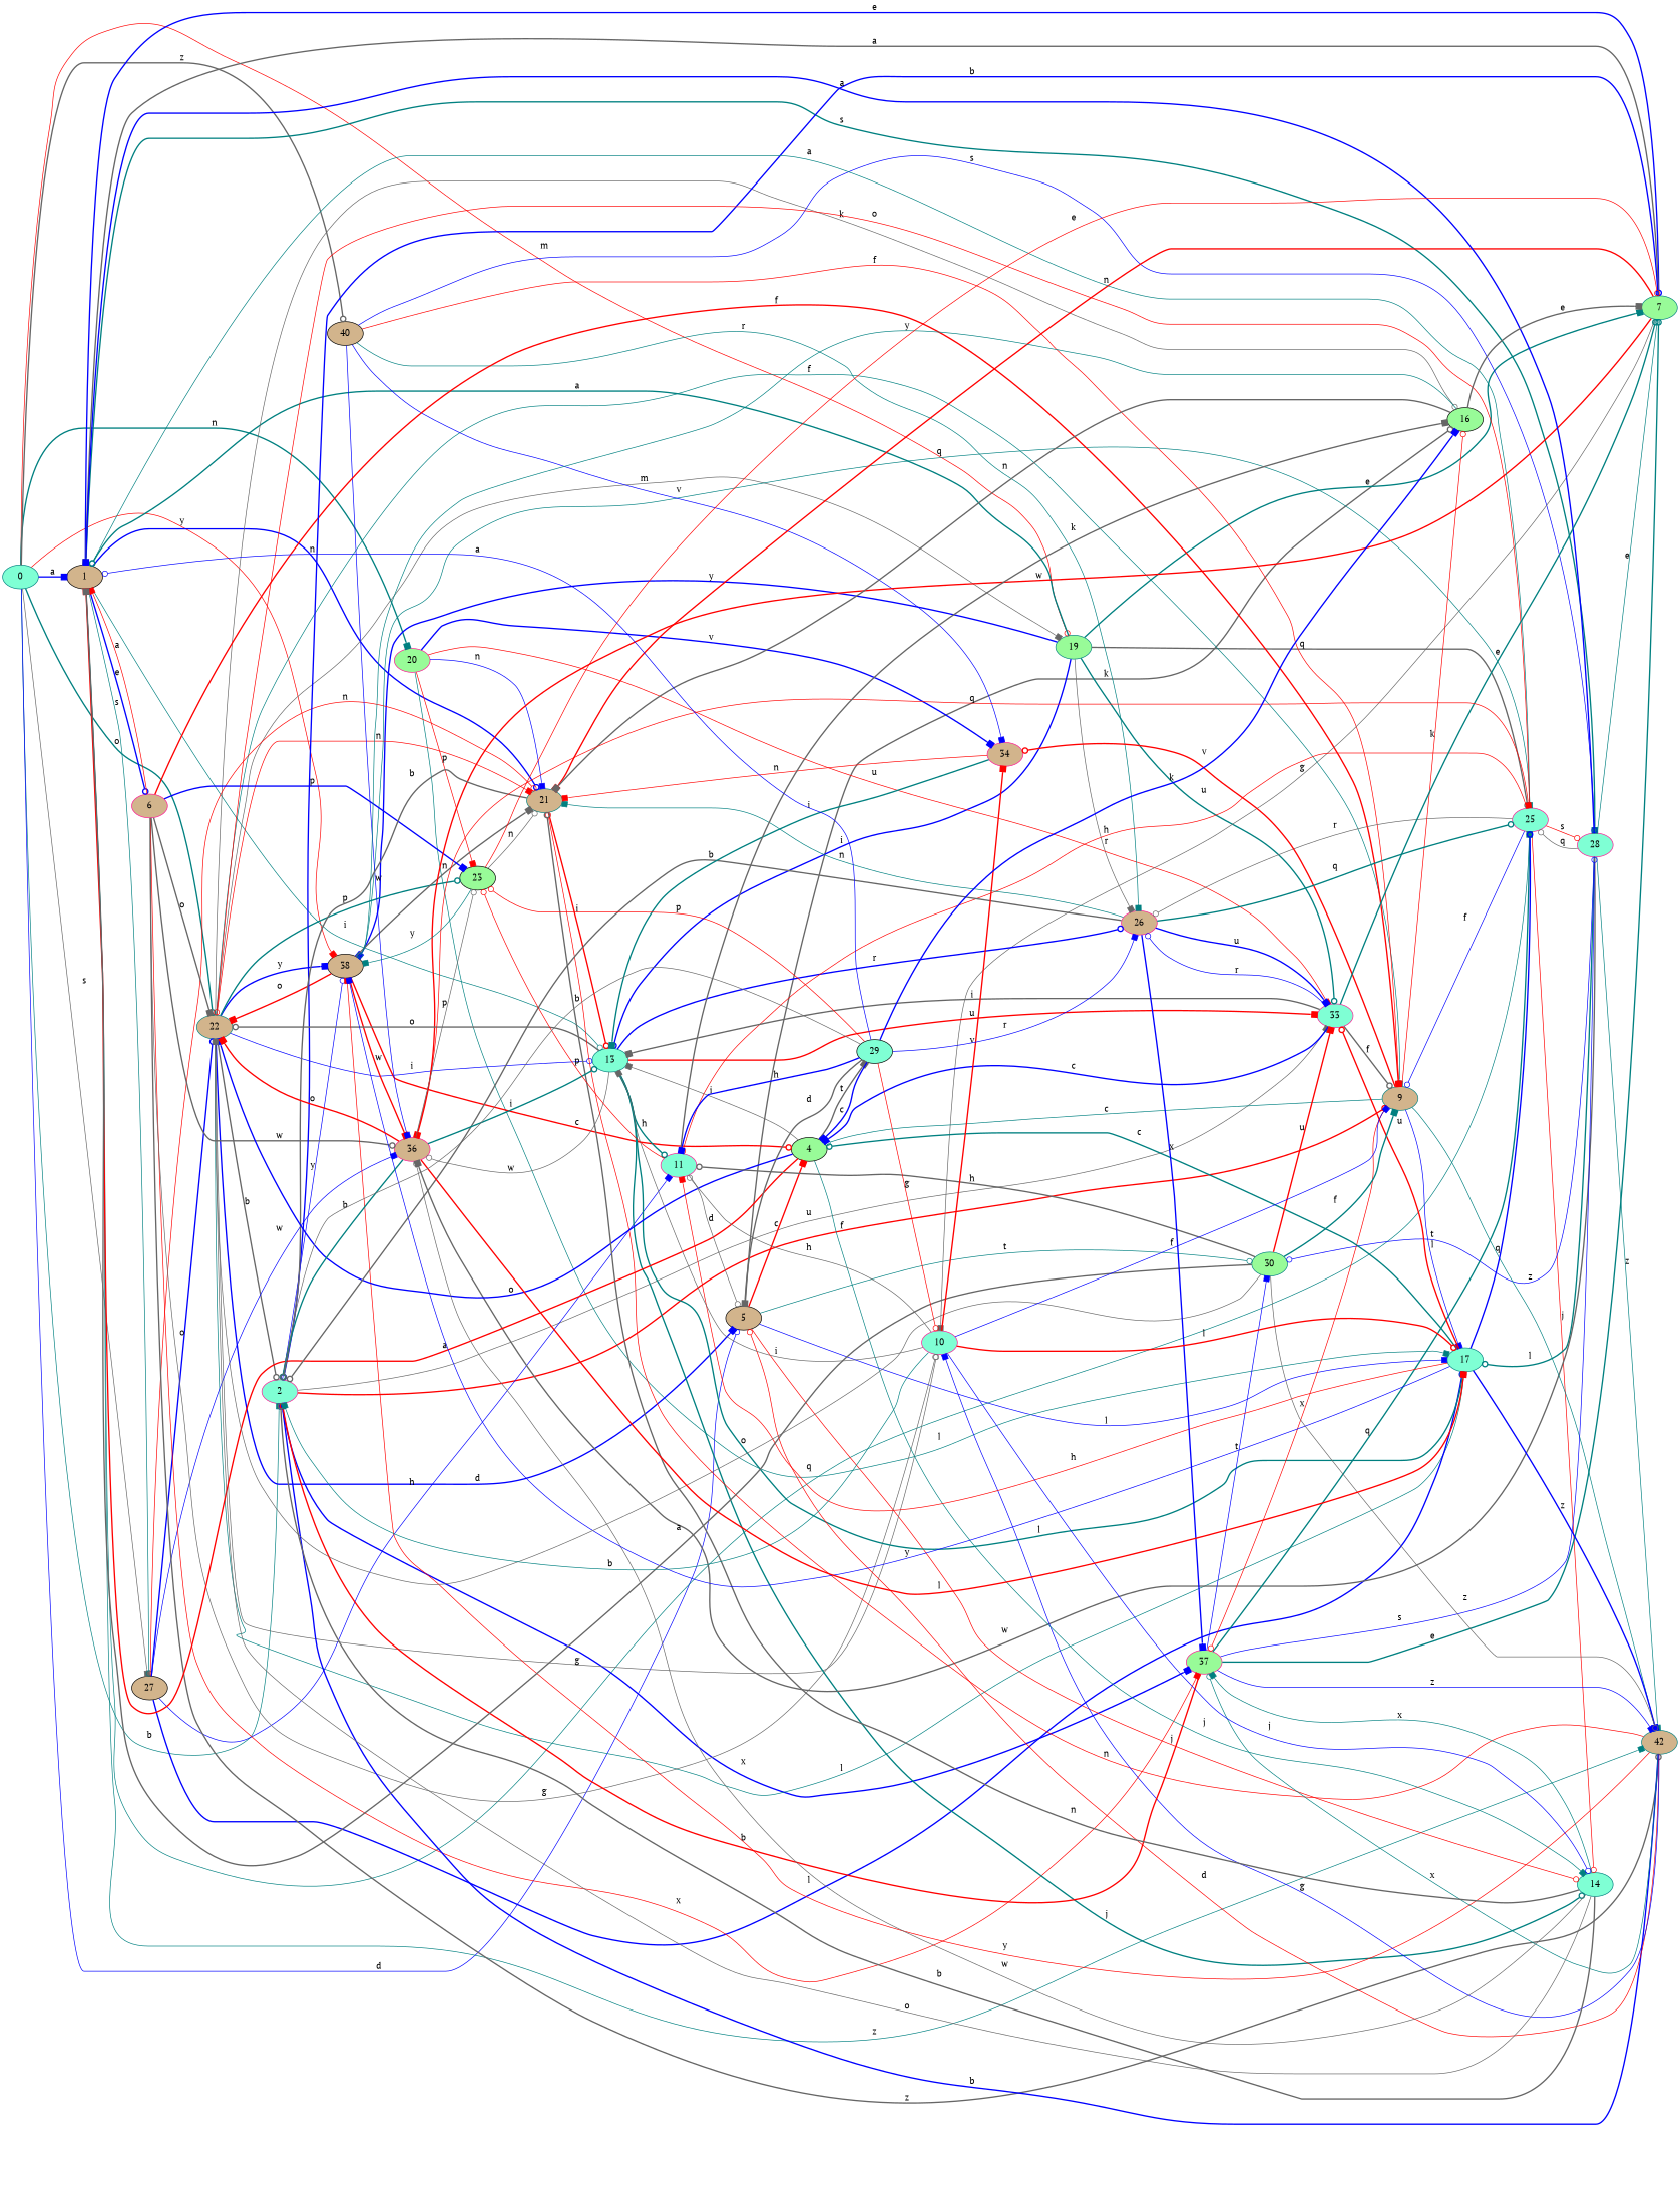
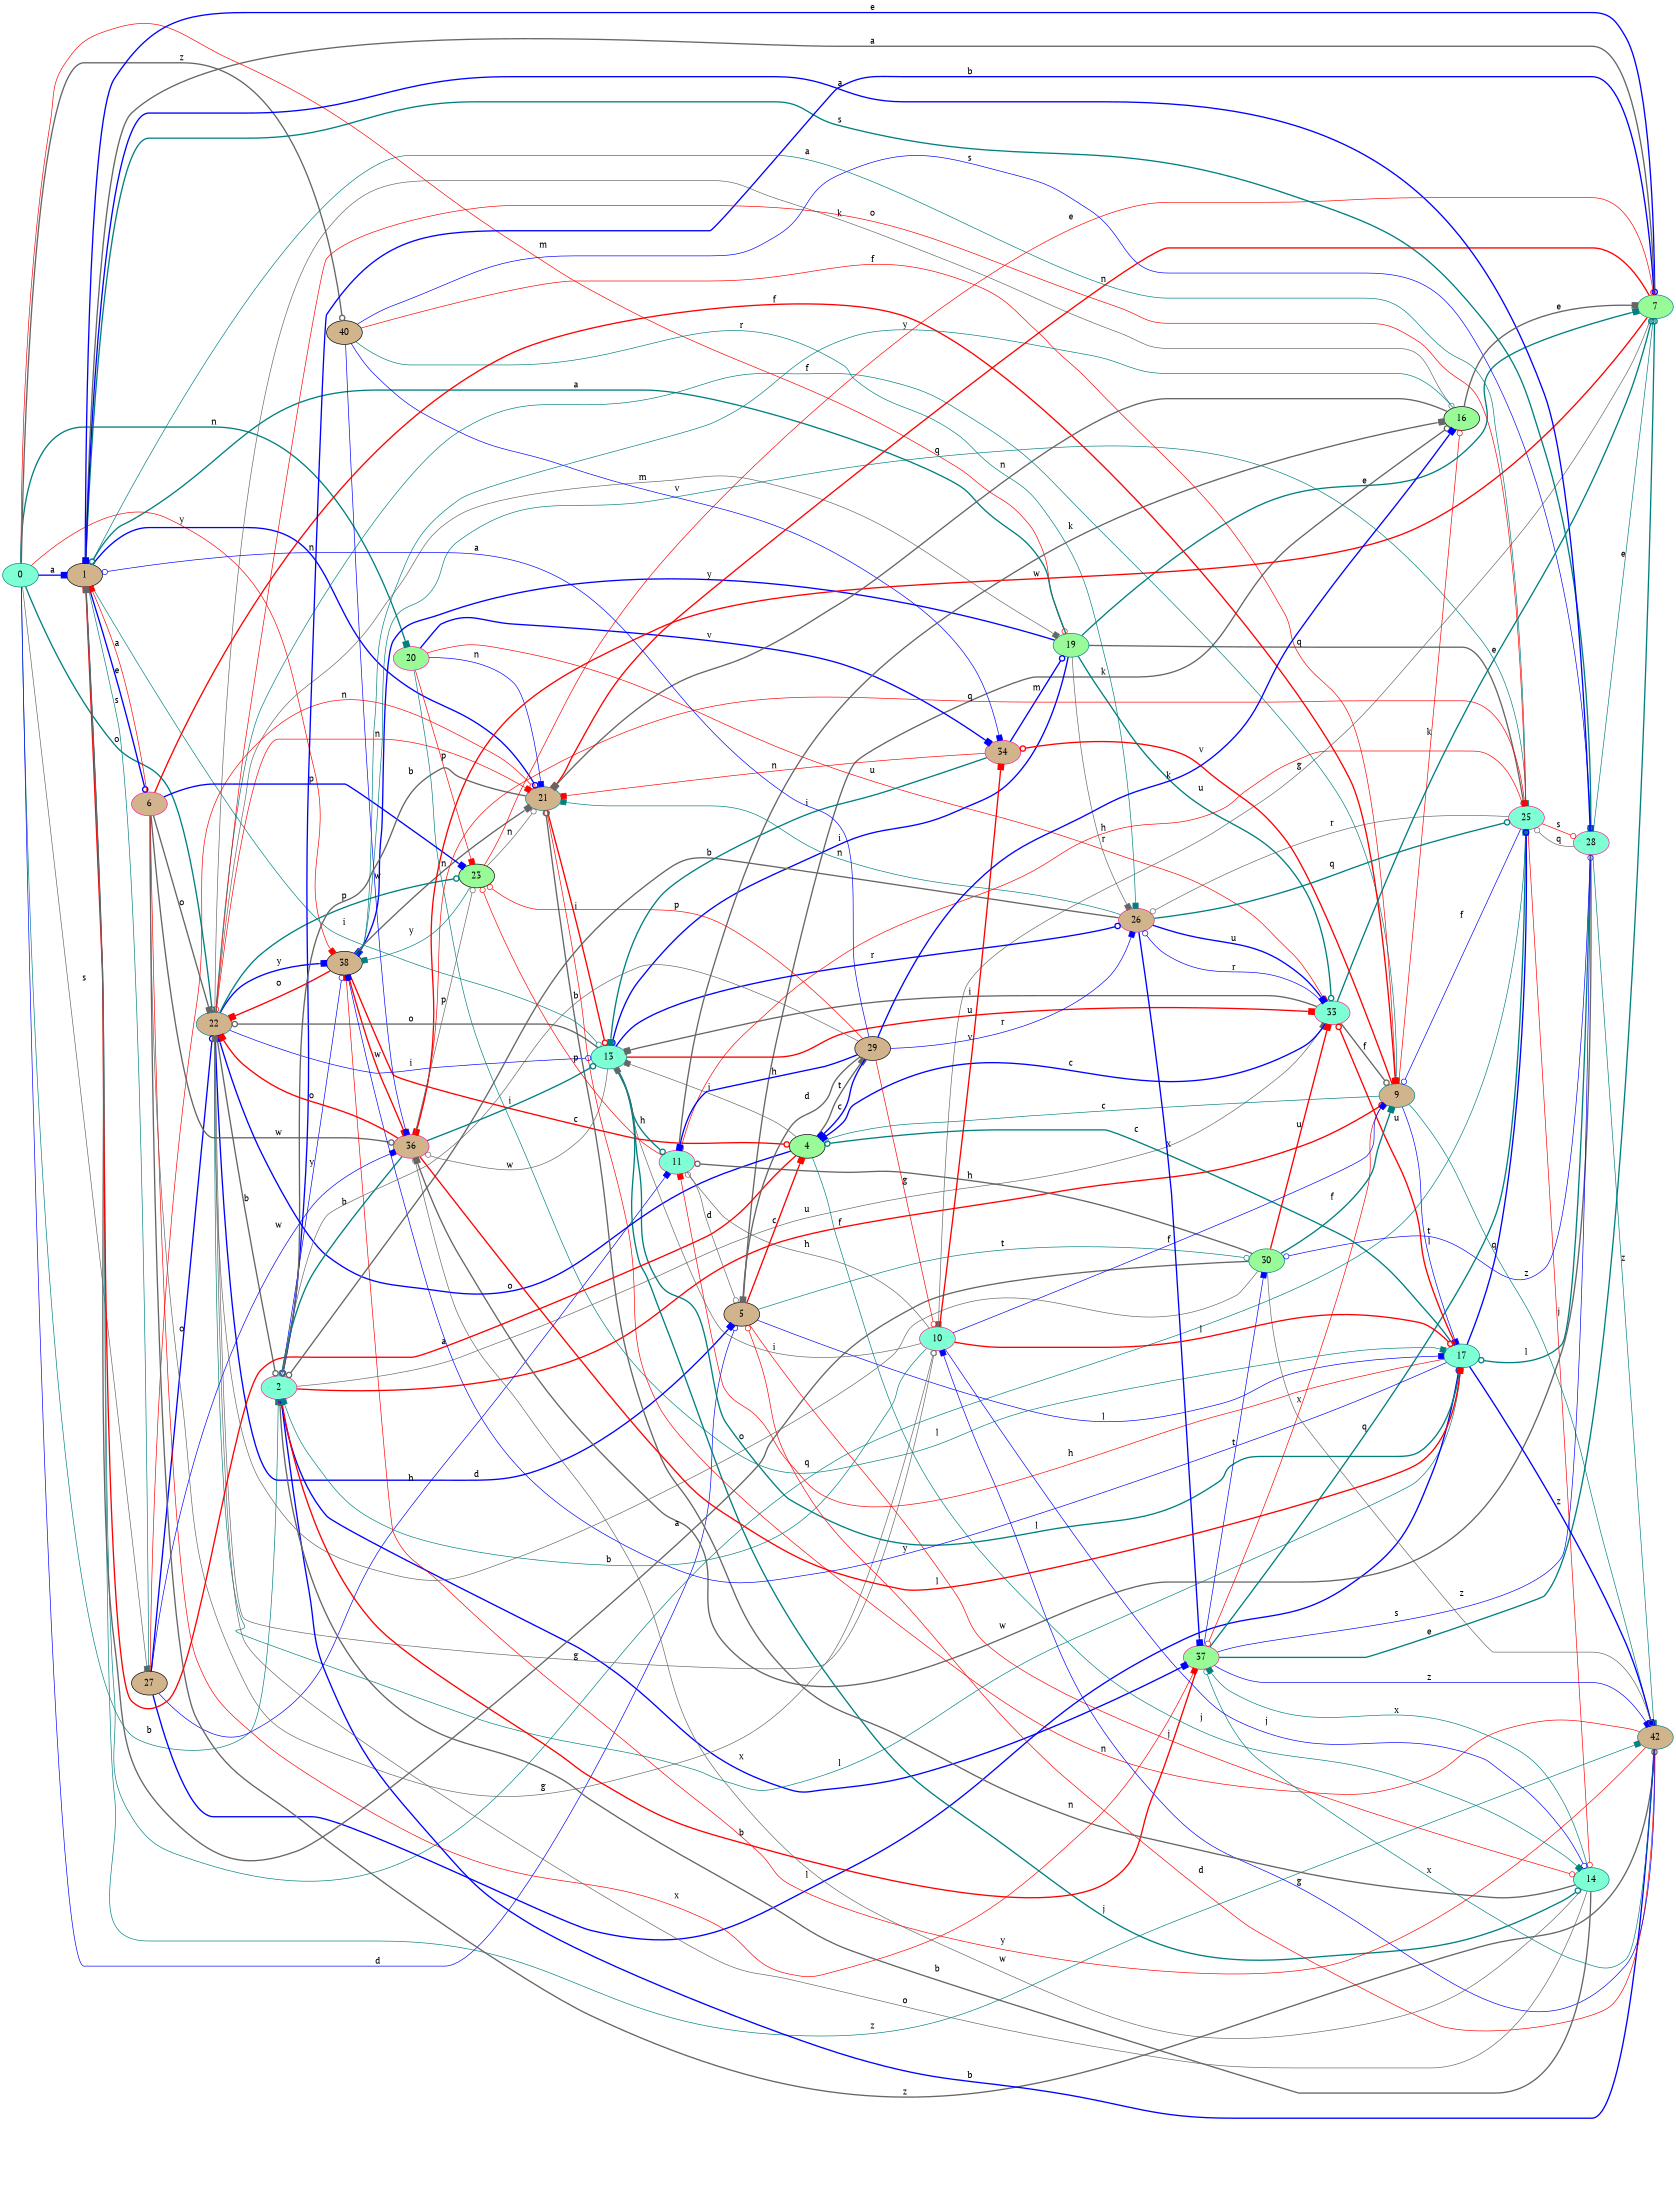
  strict digraph {
    fontname="PT Serif"
    rankdir=LR
    node [color=deeppink fillcolor=tan fontname="PT Serif" style=filled]
    edge [arrowhead=odot color=blue fontname="PT Serif" style=solid]
    0 [color=teal fillcolor=aquamarine]
    1 [color=black]
    2 [fillcolor=aquamarine]
    5 [color=black]
    19 [color=teal fillcolor=palegreen]
    20 [fillcolor=palegreen]
    22 [color=teal]
    27 [color=black]
    38 [color=black]
    40 [color=black]
    6
    7 [color=teal fillcolor=palegreen]
    13 [color=teal fillcolor=aquamarine]
    21 [color=teal]
    25 [fillcolor=aquamarine]
    28 [fillcolor=aquamarine]
    42 [color=teal]
    9 [color=teal]
    33 [fillcolor=aquamarine]
    37 [fillcolor=palegreen]
    4 [color=black fillcolor=palegreen]
    14 [color=teal fillcolor=aquamarine]
    16 [color=black fillcolor=palegreen]
    17 [color=teal fillcolor=aquamarine]
    30 [color=teal fillcolor=palegreen]
    26
    23 [color=black fillcolor=palegreen]
    34
    10 [fillcolor=aquamarine]
    36
    11 [fillcolor=aquamarine]
-   29 [color=black fillcolor=aquamarine]
+   29 [color=black]
    0 -> 1 [arrowhead=box label=a style=bold]
    0 -> 2 [arrowhead=box color=teal label=b]
    0 -> 5 [label=d]
    0 -> 19 [color=red label=m]
    0 -> 20 [arrowhead=box color=teal label=n style=bold]
    0 -> 22 [color=teal label=o style=bold]
    0 -> 27 [arrowhead=box color=gray40 label=s]
    0 -> 38 [arrowhead=box color=red label=y]
    0 -> 40 [color=gray40 label=z style=bold]
    1 -> 27 [color=teal label=s]
    1 -> 6 [label=e style=bold]
    1 -> 7 [label=e style=bold]
    1 -> 13 [color=teal label=i]
    1 -> 21 [label=n style=bold]
    1 -> 25 [color=teal label=q]
    1 -> 28 [arrowhead=box color=teal label=s style=bold]
    1 -> 42 [arrowhead=box color=teal label=z]
    2 -> 38 [label=y]
    2 -> 9 [color=red label=f style=bold]
    2 -> 33 [arrowhead=box color=gray40 label=u]
    2 -> 37 [arrowhead=box label=x style=bold]
    5 -> 4 [arrowhead=box color=red label=c style=bold]
    5 -> 14 [color=red label=j]
    5 -> 16 [color=gray40 label=k style=bold]
    5 -> 17 [arrowhead=box label=l]
    5 -> 30 [color=teal label=t]
    19 -> 1 [color=teal label=a style=bold]
    19 -> 38 [arrowhead=box label=y style=bold]
    19 -> 7 [arrowhead=box color=teal label=e style=bold]
    19 -> 13 [label=i style=bold]
    19 -> 25 [color=gray40 label=q style=bold]
    19 -> 33 [color=teal label=u style=bold]
    19 -> 26 [arrowhead=box color=gray40 label=r]
    20 -> 21 [arrowhead=box label=n]
    20 -> 33 [arrowhead=box color=red label=u]
    20 -> 17 [arrowhead=box color=teal label=l]
    20 -> 23 [arrowhead=box color=red label=p]
    20 -> 34 [arrowhead=box label=v style=bold]
    22 -> 2 [color=gray40 label=b style=bold]
    22 -> 5 [arrowhead=box label=d style=bold]
    22 -> 19 [arrowhead=box color=gray40 label=m]
    22 -> 38 [arrowhead=box label=y style=bold]
    22 -> 13 [label=i]
    22 -> 21 [arrowhead=box color=red label=n]
    22 -> 9 [arrowhead=box color=teal label=f]
    22 -> 16 [color=gray40 label=k]
    22 -> 17 [color=teal label=l]
    22 -> 23 [color=teal label=p style=bold]
    22 -> 10 [color=gray40 label=g]
    27 -> 22 [label=o style=bold]
    27 -> 21 [color=red label=n]
    27 -> 17 [label=l style=bold]
    27 -> 36 [arrowhead=box label=w]
    27 -> 11 [arrowhead=box label=h]
    38 -> 22 [arrowhead=box color=red label=o style=bold]
    38 -> 21 [arrowhead=box color=gray40 label=n style=bold]
    38 -> 25 [arrowhead=box color=teal label=q]
    38 -> 4 [color=red label=c style=bold]
    38 -> 36 [arrowhead=box color=red label=w style=bold]
    40 -> 28 [label=s]
    40 -> 9 [arrowhead=box color=red label=f]
    40 -> 26 [arrowhead=box color=teal label=r]
    40 -> 34 [arrowhead=box label=v]
    40 -> 36 [arrowhead=box label=w]
    6 -> 1 [arrowhead=box color=red label=a]
    6 -> 22 [arrowhead=box color=gray40 label=o style=bold]
    6 -> 42 [color=gray40 label=z style=bold]
    6 -> 9 [arrowhead=box color=red label=f style=bold]
    6 -> 37 [arrowhead=box color=red label=x]
    6 -> 23 [arrowhead=box label=p style=bold]
    6 -> 10 [color=gray40 label=g]
    6 -> 36 [color=gray40 label=w style=bold]
    7 -> 1 [arrowhead=box color=gray40 label=a style=bold]
    7 -> 2 [label=b style=bold]
    7 -> 21 [arrowhead=box color=red label=n style=bold]
    7 -> 10 [arrowhead=box color=gray40 label=g]
    7 -> 36 [arrowhead=box color=red label=w style=bold]
    13 -> 22 [color=gray40 label=o style=bold]
    13 -> 33 [arrowhead=box color=red label=u style=bold]
    13 -> 14 [color=teal label=j style=bold]
    13 -> 17 [color=teal label=l style=bold]
    13 -> 26 [label=r style=bold]
    13 -> 36 [color=gray40 label=w]
    13 -> 11 [color=teal label=h style=bold]
    21 -> 2 [color=gray40 label=b style=bold]
    21 -> 13 [color=red label=i style=bold]
    25 -> 1 [color=teal label=a]
    25 -> 22 [color=red label=o]
    25 -> 28 [color=red label=s]
    25 -> 9 [label=f]
    25 -> 14 [color=red label=j]
    25 -> 26 [color=gray40 label=r]
    25 -> 11 [color=red label=h]
    28 -> 1 [arrowhead=box label=a style=bold]
    28 -> 7 [color=teal label=e]
    28 -> 25 [color=gray40 label=q]
    28 -> 42 [arrowhead=box color=teal label=z]
    28 -> 17 [color=teal label=l style=bold]
    28 -> 30 [label=t]
    28 -> 36 [arrowhead=box color=gray40 label=w style=bold]
    42 -> 2 [arrowhead=box label=b style=bold]
    42 -> 5 [color=red label=d]
    42 -> 38 [arrowhead=box color=red label=y]
    42 -> 21 [color=red label=n]
    42 -> 37 [color=teal label=x]
    42 -> 10 [arrowhead=box label=g]
    9 -> 42 [arrowhead=box color=teal label=z]
    9 -> 37 [color=red label=x]
    9 -> 4 [color=teal label=c]
    9 -> 16 [color=red label=k]
    9 -> 17 [arrowhead=box label=l]
    9 -> 34 [color=red label=v style=bold]
    33 -> 7 [color=teal label=e style=bold]
    33 -> 13 [arrowhead=box color=gray40 label=i style=bold]
    33 -> 9 [color=gray40 label=f style=bold]
    33 -> 4 [arrowhead=box label=c style=bold]
    33 -> 26 [label=r]
    37 -> 2 [color=red label=b style=bold]
    37 -> 7 [color=teal label=e style=bold]
    37 -> 25 [arrowhead=box color=teal label=q style=bold]
    37 -> 28 [label=s]
    37 -> 42 [arrowhead=box label=z]
    37 -> 30 [arrowhead=box label=t]
    4 -> 1 [arrowhead=box color=red label=a style=bold]
    4 -> 22 [arrowhead=box label=o style=bold]
    4 -> 13 [arrowhead=box color=gray40 label=i]
    4 -> 14 [arrowhead=box color=teal label=j]
    4 -> 29 [arrowhead=box color=gray40 label=t style=bold]
    14 -> 2 [color=gray40 label=b style=bold]
    14 -> 22 [arrowhead=box color=gray40 label=o]
    14 -> 21 [color=gray40 label=n style=bold]
    14 -> 37 [arrowhead=box color=teal label=x]
    14 -> 36 [color=gray40 label=w]
    16 -> 38 [color=teal label=y]
    16 -> 7 [arrowhead=box color=gray40 label=e style=bold]
    16 -> 21 [arrowhead=box color=gray40 label=n style=bold]
    17 -> 38 [arrowhead=box label=y]
    17 -> 25 [label=q style=bold]
    17 -> 42 [arrowhead=box label=z style=bold]
    17 -> 33 [color=red label=u style=bold]
    17 -> 4 [color=teal label=c style=bold]
    17 -> 11 [arrowhead=box color=red label=h]
    30 -> 1 [arrowhead=box color=gray40 label=a style=bold]
    30 -> 22 [color=gray40 label=o]
    30 -> 42 [color=gray40 label=z]
    30 -> 9 [arrowhead=box color=teal label=f style=bold]
    30 -> 33 [arrowhead=box color=red label=u style=bold]
    30 -> 11 [color=gray40 label=h style=bold]
    26 -> 2 [color=gray40 label=b style=bold]
    26 -> 21 [arrowhead=box color=teal label=n]
    26 -> 25 [color=teal label=q style=bold]
    26 -> 33 [arrowhead=box label=u style=bold]
    26 -> 37 [arrowhead=box label=x style=bold]
    23 -> 38 [arrowhead=box color=teal label=y]
    23 -> 7 [color=red label=e]
    23 -> 21 [color=gray40 label=n]
+   34 -> 19 [label=m style=bold]
    34 -> 13 [arrowhead=box color=teal label=i style=bold]
    34 -> 21 [arrowhead=box color=red label=n]
    10 -> 2 [arrowhead=box color=teal label=b]
    10 -> 13 [arrowhead=box color=gray40 label=i]
    10 -> 9 [arrowhead=box label=f]
    10 -> 14 [label=j]
    10 -> 17 [color=red label=l style=bold]
    10 -> 34 [arrowhead=box color=red label=v style=bold]
    10 -> 11 [color=gray40 label=h]
    36 -> 2 [color=teal label=b style=bold]
    36 -> 22 [arrowhead=box color=red label=o style=bold]
    36 -> 13 [color=teal label=i style=bold]
    36 -> 25 [arrowhead=box color=red label=q]
    36 -> 17 [arrowhead=box color=red label=l style=bold]
    36 -> 23 [color=gray40 label=p]
    11 -> 5 [color=gray40 label=d]
    11 -> 16 [arrowhead=box color=gray40 label=k style=bold]
    11 -> 23 [color=red label=p]
    29 -> 1 [label=a]
    29 -> 2 [color=gray40 label=b]
    29 -> 5 [arrowhead=box color=gray40 label=d style=bold]
    29 -> 4 [arrowhead=box label=c style=bold]
    29 -> 16 [arrowhead=box label=k style=bold]
    29 -> 26 [arrowhead=box label=r]
    29 -> 23 [color=red label=p]
    29 -> 10 [color=red label=g]
    29 -> 11 [arrowhead=box label=h style=bold]
  }
